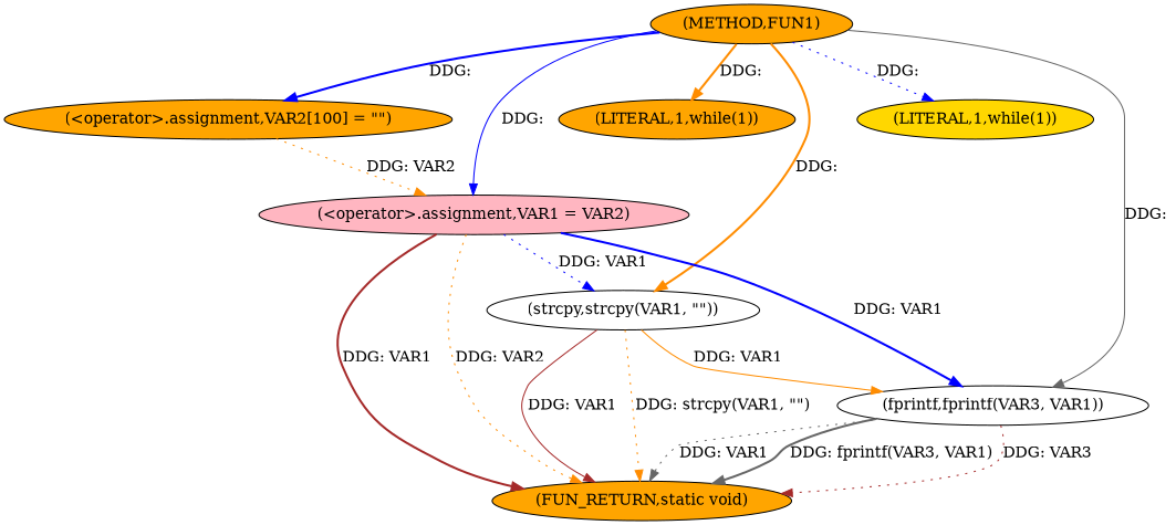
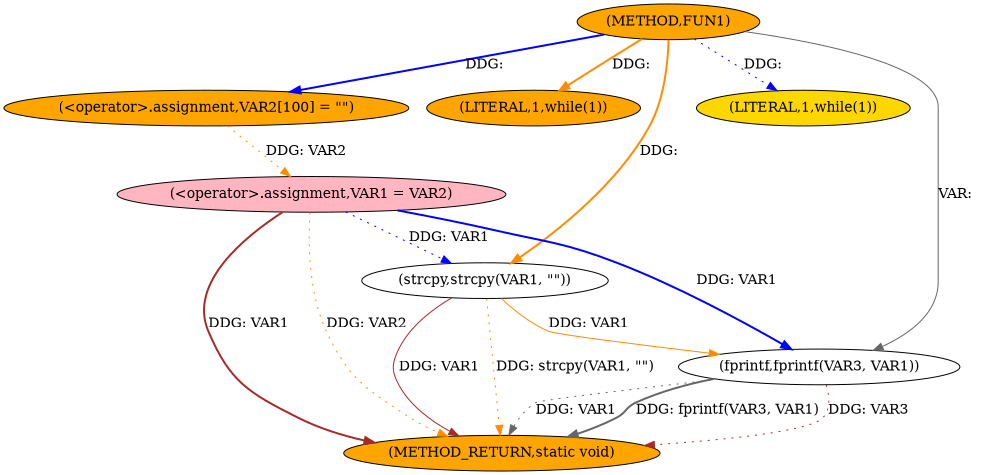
  digraph {
    node [fillcolor=orange style=filled]
    edge [color=darkorange style=dotted]
    n1 [label="(METHOD,FUN1)"]
    n2 [label="(<operator>.assignment,VAR2[100] = \"\")"]
    n3 [fillcolor=lightpink label="(<operator>.assignment,VAR1 = VAR2)"]
    n4 [label="(LITERAL,1,while(1))"]
    n5 [fillcolor=white label="(strcpy,strcpy(VAR1, \"\"))"]
    n6 [fillcolor=gold label="(LITERAL,1,while(1))"]
    n7 [fillcolor=white label="(fprintf,fprintf(VAR3, VAR1))"]
-   n8 [label="(FUN_RETURN,static void)"]
+   n8 [label="(METHOD_RETURN,static void)"]
    n1 -> n2 [color=blue label="DDG: " style=bold]
-   n1 -> n3 [color=blue label="DDG: " style=solid]
    n1 -> n4 [label="DDG: " style=bold]
    n1 -> n5 [label="DDG: " style=bold]
    n1 -> n6 [color=blue label="DDG: "]
-   n1 -> n7 [color=gray40 label="DDG: " style=solid]
+   n1 -> n7 [color=gray40 label="VAR: " style=solid]
    n2 -> n3 [label="DDG: VAR2"]
    n3 -> n5 [color=blue label="DDG: VAR1"]
    n3 -> n7 [color=blue label="DDG: VAR1" style=bold]
    n3 -> n8 [color=brown label="DDG: VAR1" style=bold]
    n3 -> n8 [label="DDG: VAR2"]
    n5 -> n7 [label="DDG: VAR1" style=solid]
    n5 -> n8 [color=brown label="DDG: VAR1" style=solid]
    n5 -> n8 [label="DDG: strcpy(VAR1, \"\")"]
    n7 -> n8 [color=brown label="DDG: VAR3"]
    n7 -> n8 [color=gray40 label="DDG: VAR1"]
    n7 -> n8 [color=gray40 label="DDG: fprintf(VAR3, VAR1)" style=bold]
  }
